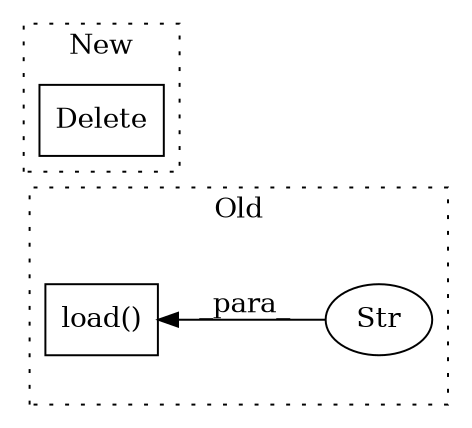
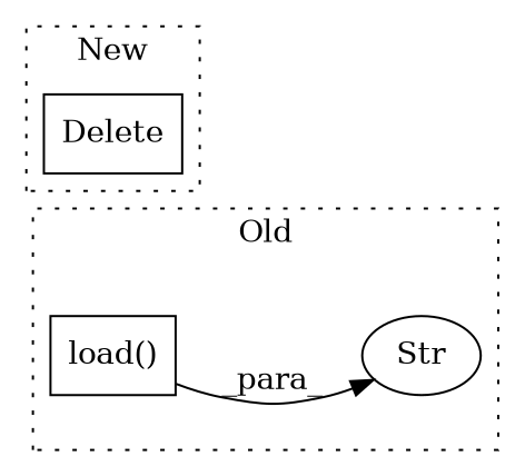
  digraph {
    rankdir=LR
    node [shape=box]
    n1 [a=75 l="8,1" label="load()" s="1221,1274"]
    n2 [a=66 l=45 label=Str s=1229 shape=ellipse]
    n3 [a=101 l=21 label=Delete s=2633]
    subgraph cluster_1 {
      label=Old
      style=dotted
      n1
      n2
    }
    subgraph cluster_2 {
      label=New
      style=dotted
      n3
    }
-   n2 -> n1 [label=_para_]
+   n1 -> n2 [label=_para_]
  }
